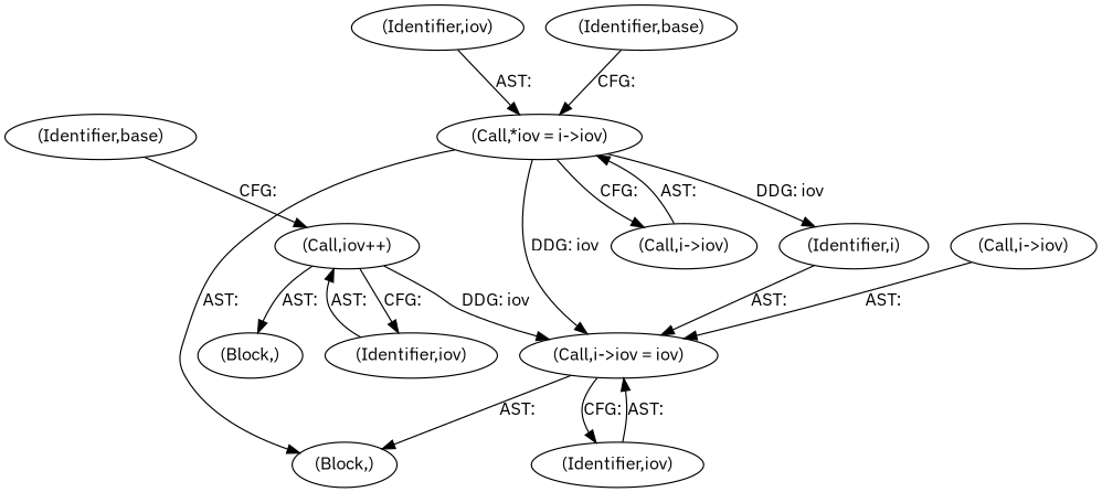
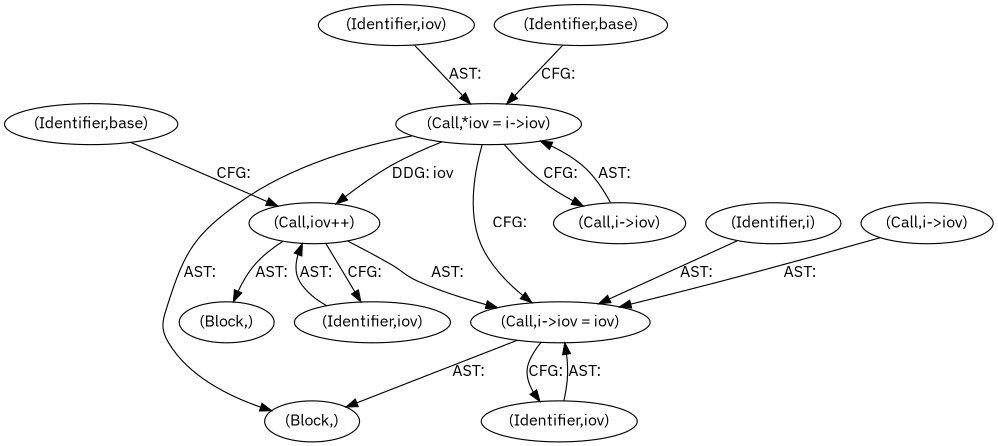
  digraph {
    fontname="IBM Plex Sans"
    node [fontname="IBM Plex Sans"]
    edge [fontname="IBM Plex Sans"]
    n1 [label="(Call,i->iov = iov)"]
    n2 [label="(Block,)"]
    n3 [label="(Identifier,iov)"]
    n4 [label="(Call,iov++)"]
    n5 [label="(Identifier,iov)"]
    n6 [label="(Block,)"]
    n7 [label="(Call,*iov = i->iov)"]
    n8 [label="(Call,i->iov)"]
    n9 [label="(Call,i->iov)"]
    n10 [label="(Identifier,iov)"]
    n11 [label="(Identifier,base)"]
    n12 [label="(Identifier,base)"]
    n13 [label="(Identifier,i)"]
    n1 -> n2 [label="AST: "]
    n1 -> n3 [label="CFG: "]
    n3 -> n1 [label="AST: "]
-   n4 -> n1 [label="DDG: iov"]
+   n4 -> n1 [label="AST: "]
    n4 -> n5 [label="CFG: "]
    n4 -> n6 [label="AST: "]
    n5 -> n4 [label="AST: "]
-   n7 -> n1 [label="DDG: iov"]
+   n7 -> n1 [label="CFG: "]
    n7 -> n2 [label="AST: "]
-   n7 -> n13 [label="DDG: iov"]
+   n7 -> n4 [label="DDG: iov"]
    n7 -> n8 [label="CFG: "]
    n8 -> n7 [label="AST: "]
    n9 -> n1 [label="AST: "]
    n10 -> n7 [label="AST: "]
    n11 -> n7 [label="CFG: "]
    n12 -> n4 [label="CFG: "]
    n13 -> n1 [label="AST: "]
  }
